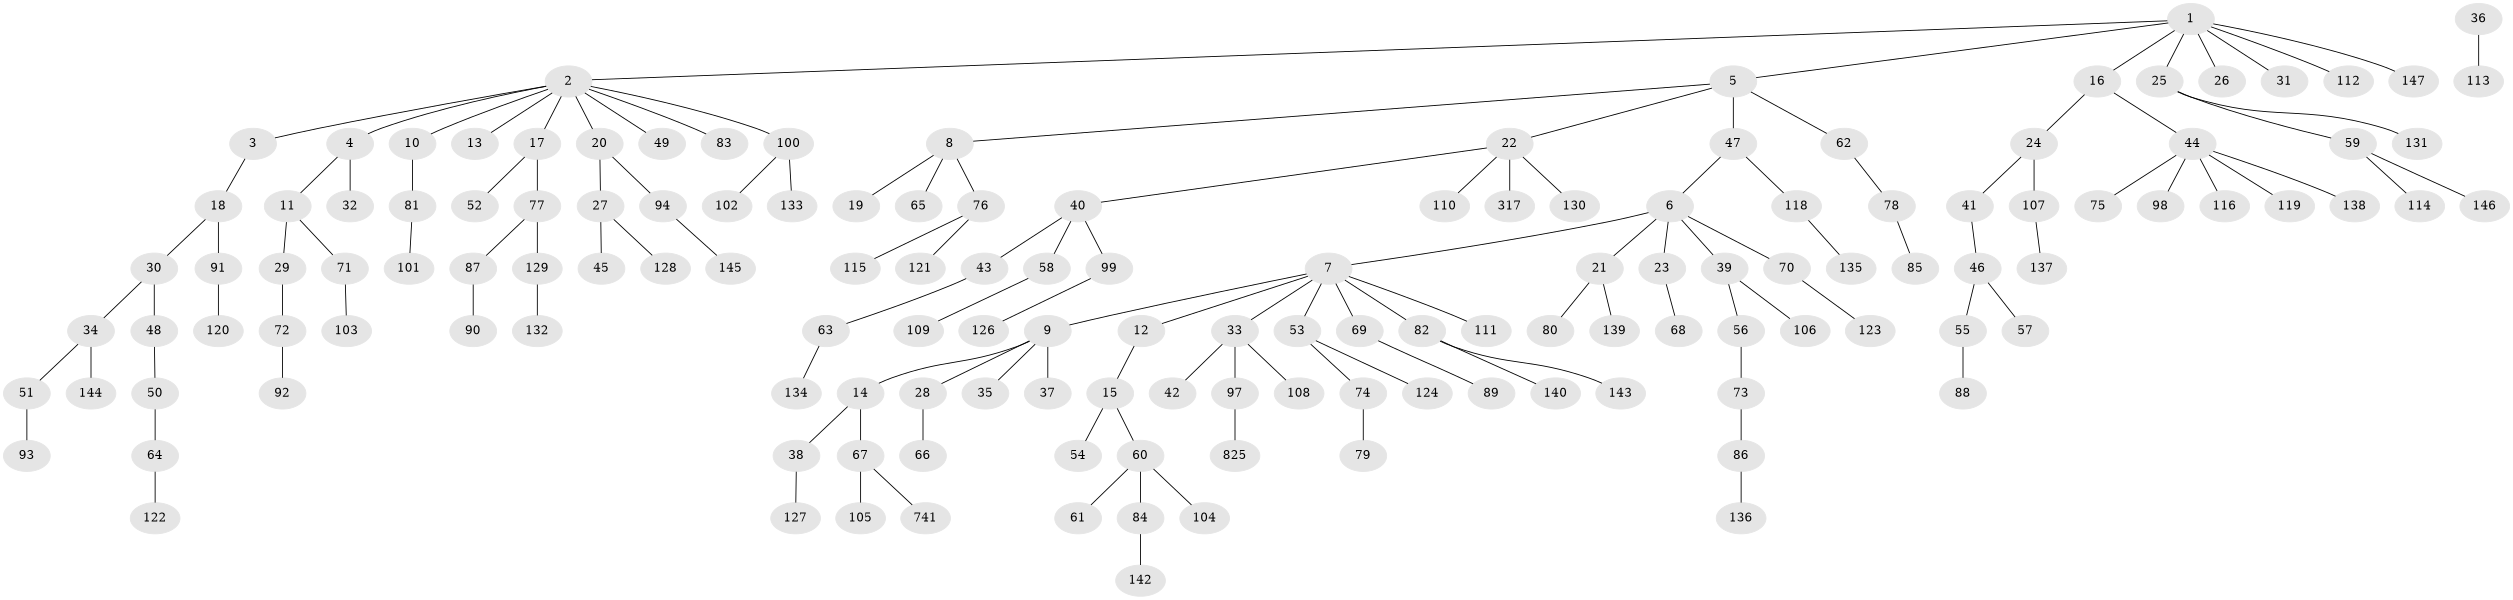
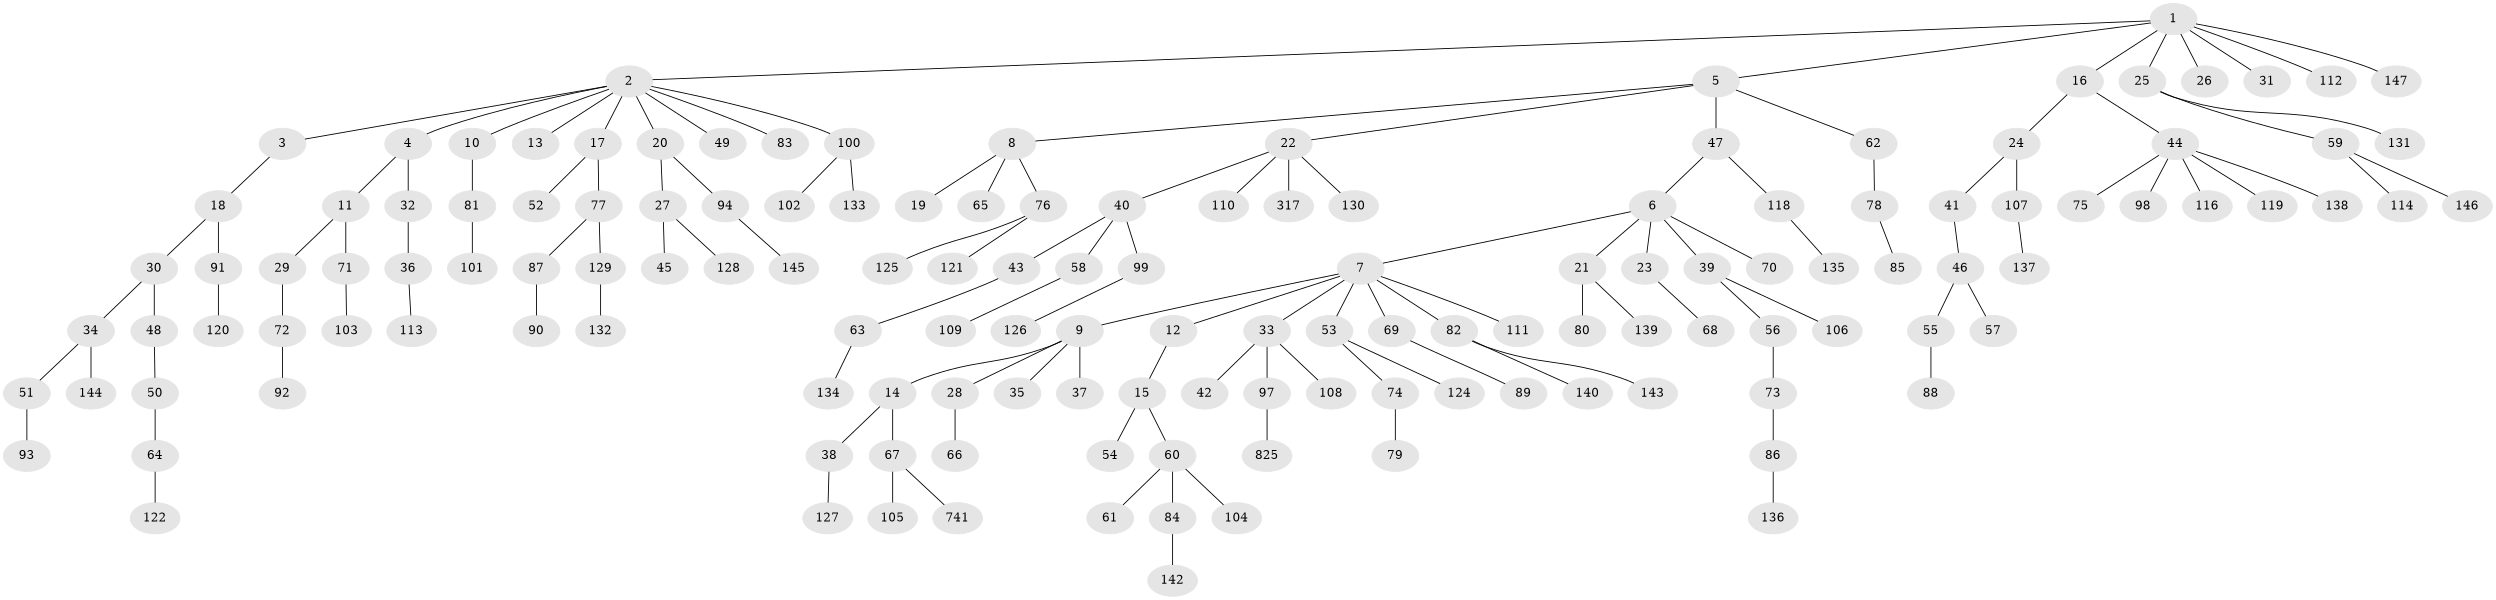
  graph {
    node [color=gray90 style=filled]
    1
    2
    5
    16
    25
    26
    31
    112
    147
    3
    4
    10
    13
    17
    20
    49
    83
    100
    8
    22
    47
    62
    24
    44
    59
    131
    18
    11
    32
    81
    52
    77
    27
    94
    102
    133
    30
    91
    29
    71
    36
    6
    7
    21
    23
    39
    70
    19
    65
    76
    40
    110
    n53 [label=317]
    130
    118
    78
    9
    12
    33
    53
    69
    82
    111
    80
    139
    68
    56
    106
-   123
    14
    28
    35
    37
    15
    42
    97
    108
    74
    124
    89
    140
    143
-   115
+   115 [label=125]
    121
    38
    67
    66
    101
    72
    103
    54
    60
    127
    105
    n95 [label=741]
    61
    84
    104
    41
    107
    75
    98
    116
    119
    138
    87
    129
    34
    48
    120
    45
    128
    145
    43
    58
    99
    46
    137
    114
    146
    92
    51
    144
    50
    113
    n126 [label=825]
    93
    73
    63
    109
    126
    55
    57
    134
    88
    135
    64
    122
    79
    86
    142
    85
    136
    90
    132
    1 -- 2
    1 -- 5
    1 -- 16
    1 -- 25
    1 -- 26
    1 -- 31
    1 -- 112
    1 -- 147
    2 -- 3
    2 -- 4
    2 -- 10
    2 -- 13
    2 -- 17
    2 -- 20
    2 -- 49
    2 -- 83
    2 -- 100
    5 -- 8
    5 -- 22
    5 -- 47
    5 -- 62
    16 -- 24
    16 -- 44
    25 -- 59
    25 -- 131
    3 -- 18
    4 -- 11
    4 -- 32
    10 -- 81
    17 -- 52
    17 -- 77
    20 -- 27
    20 -- 94
    100 -- 102
    100 -- 133
    8 -- 19
    8 -- 65
    8 -- 76
    22 -- 40
    22 -- 110
    22 -- n53
    22 -- 130
    47 -- 6
    47 -- 118
    62 -- 78
    24 -- 41
    24 -- 107
    44 -- 75
    44 -- 98
    44 -- 116
    44 -- 119
    44 -- 138
    59 -- 114
    59 -- 146
    18 -- 30
    18 -- 91
    11 -- 29
    11 -- 71
+   32 -- 36
    81 -- 101
    77 -- 87
    77 -- 129
    27 -- 45
    27 -- 128
    94 -- 145
    30 -- 34
    30 -- 48
    91 -- 120
    29 -- 72
    71 -- 103
    36 -- 113
    6 -- 7
    6 -- 21
    6 -- 23
    6 -- 39
    6 -- 70
    7 -- 9
    7 -- 12
    7 -- 33
    7 -- 53
    7 -- 69
    7 -- 82
    7 -- 111
    21 -- 80
    21 -- 139
    23 -- 68
    39 -- 56
    39 -- 106
-   70 -- 123
    76 -- 115
    76 -- 121
    40 -- 43
    40 -- 58
    40 -- 99
    118 -- 135
    78 -- 85
    9 -- 14
    9 -- 28
    9 -- 35
    9 -- 37
    12 -- 15
    33 -- 42
    33 -- 97
    33 -- 108
    53 -- 74
    53 -- 124
    69 -- 89
    82 -- 140
    82 -- 143
    56 -- 73
    14 -- 38
    14 -- 67
    28 -- 66
    15 -- 54
    15 -- 60
    97 -- n126
    74 -- 79
    38 -- 127
    67 -- 105
    67 -- n95
    72 -- 92
    60 -- 61
    60 -- 84
    60 -- 104
    84 -- 142
    41 -- 46
    107 -- 137
    87 -- 90
    129 -- 132
    34 -- 51
    34 -- 144
    48 -- 50
    43 -- 63
    58 -- 109
    99 -- 126
    46 -- 55
    46 -- 57
    51 -- 93
    50 -- 64
    73 -- 86
    63 -- 134
    55 -- 88
    64 -- 122
    86 -- 136
  }
